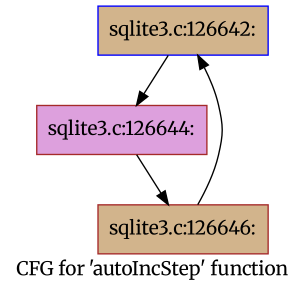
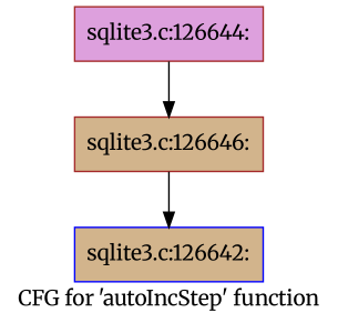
  digraph {
    fontname=Merriweather
    label="CFG for 'autoIncStep' function"
    node [color=brown fillcolor=tan fontname=Merriweather shape=record style=filled]
    edge [fontname=Merriweather]
    n1 [color=blue label="{sqlite3.c:126642:}"]
    n2 [fillcolor=plum label="{sqlite3.c:126644:}"]
    n3 [label="{sqlite3.c:126646:}"]
-   n1 -> n2
    n2 -> n3
    n3 -> n1
  }
